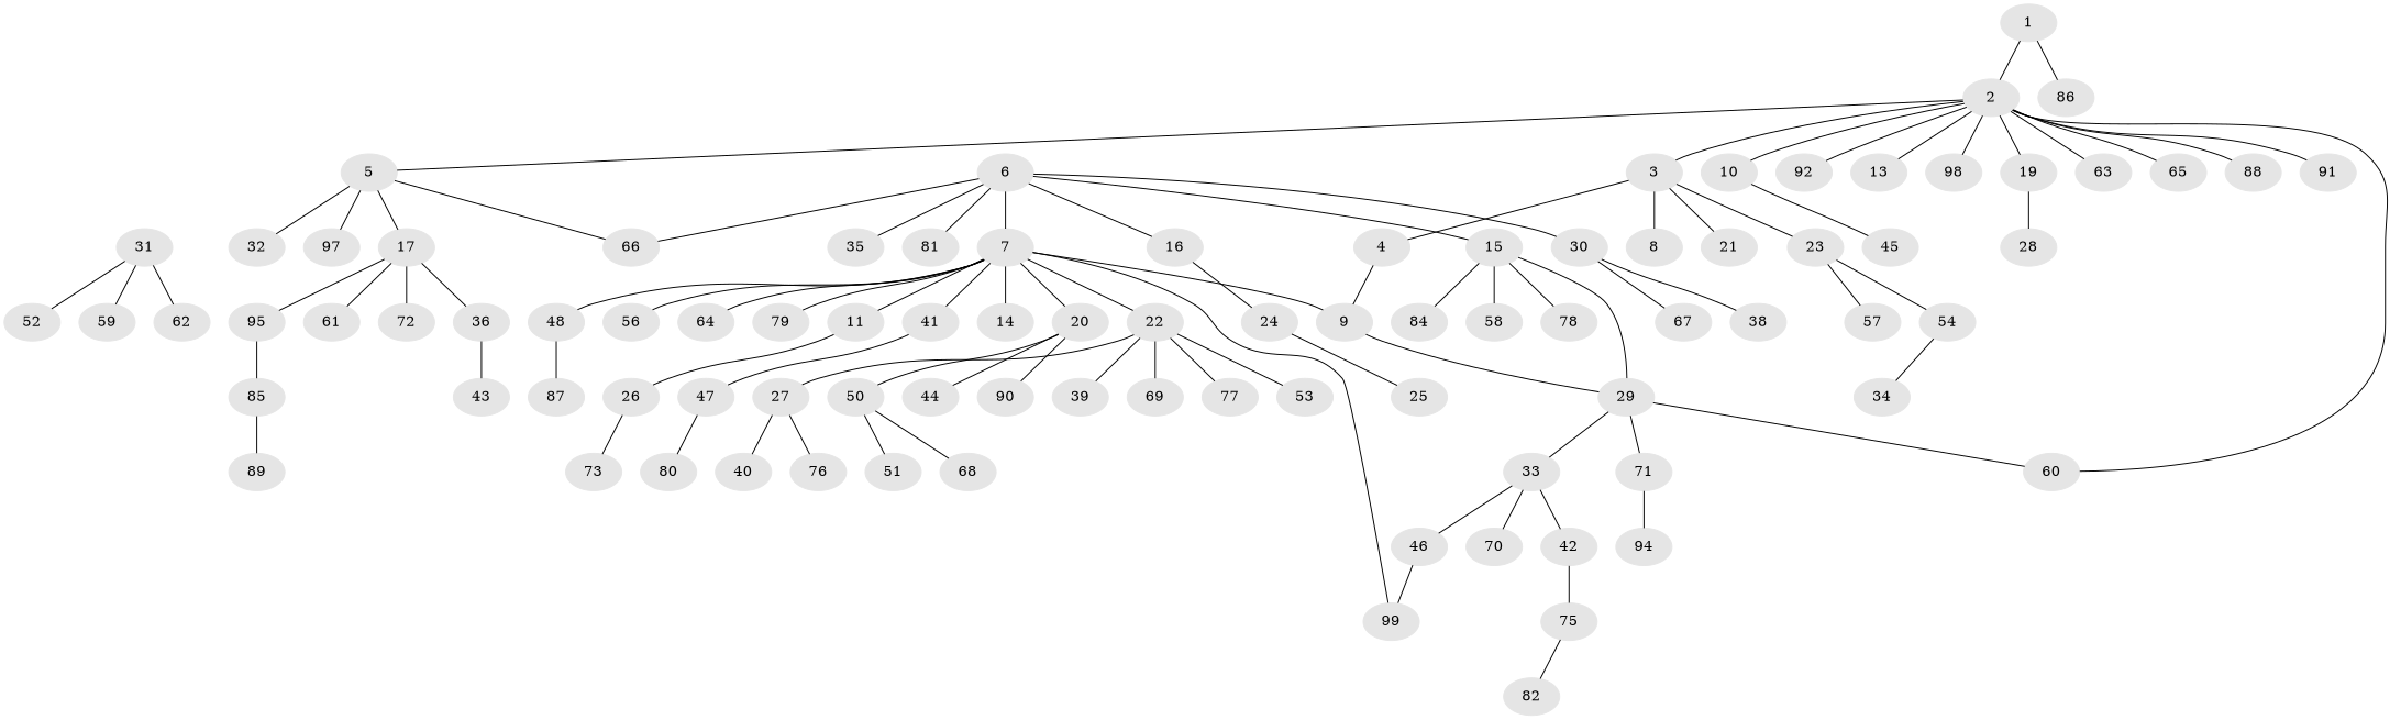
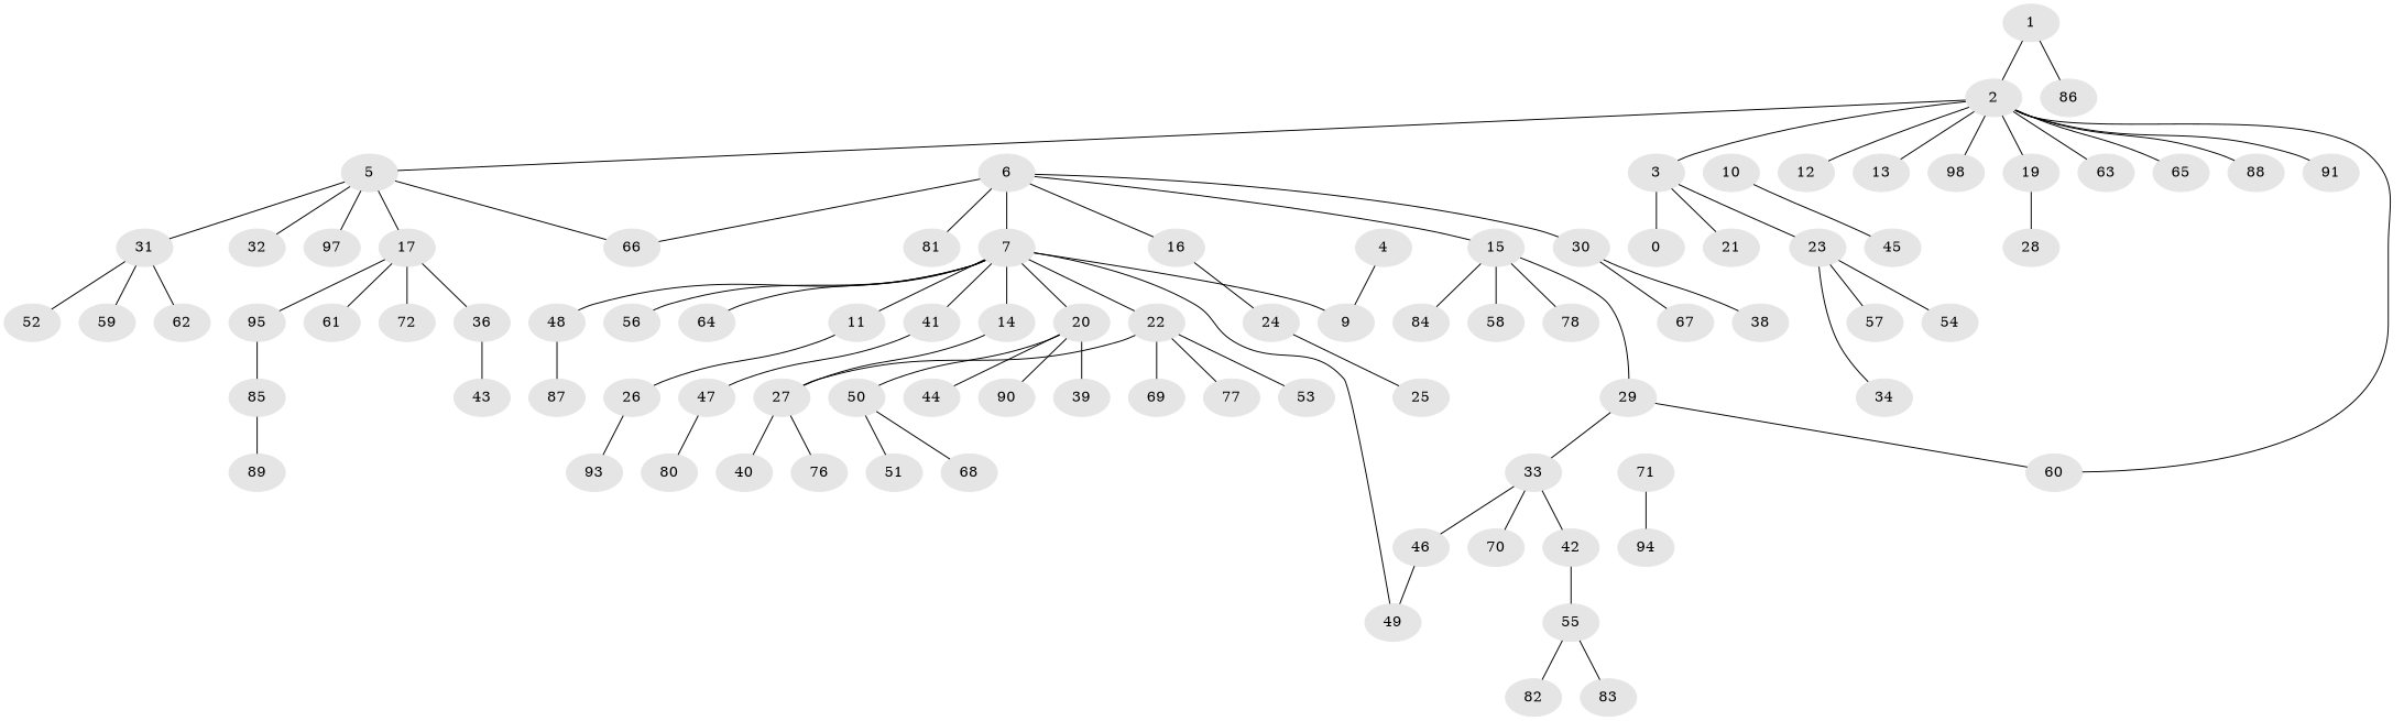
  graph {
    node [color=gray90 style=filled]
    1
    2
    86
    3
    5
    10
-   12 [label=92]
+   12
    13
    n9 [label=98]
    19
    60
    63
    65
    88
    91
    4
-   8
+   8 [label=0]
    21
    23
    17
    31
    32
    n23 [label=97]
    66
    45
    28
    9
    34
    54
    57
    29
    6
    7
    15
    16
    30
-   35
    81
    36
    n40 [label=95]
    61
    72
    52
    59
    62
    11
    14
    20
    22
    41
    48
-   49 [label=99]
+   49
    56
    64
-   79
    58
    78
    84
    24
    38
    67
    26
    27
    39
    44
    50
    90
    53
    69
    77
    47
    87
    33
    71
-   73
+   73 [label=93]
    40
    76
    25
    43
    85
    80
    51
    68
    42
    46
    70
    n87 [label=94]
-   75
+   75 [label=55]
    82
+   83
    89
    1 -- 2
    1 -- 86
    2 -- 3
    2 -- 5
-   2 -- 10
    2 -- 12
    2 -- 13
    2 -- n9
    2 -- 19
    2 -- 60
    2 -- 63
    2 -- 65
    2 -- 88
    2 -- 91
-   3 -- 4
    3 -- 8
    3 -- 21
    3 -- 23
    5 -- 17
+   5 -- 31
    5 -- 32
    5 -- n23
    5 -- 66
    10 -- 45
    19 -- 28
    4 -- 9
-   54 -- 34
+   23 -- 34
    23 -- 54
    23 -- 57
    17 -- 36
    17 -- n40
    17 -- 61
    17 -- 72
    31 -- 52
    31 -- 59
    31 -- 62
-   9 -- 29
    29 -- 60
    29 -- 33
-   29 -- 71
    6 -- 66
    6 -- 7
    6 -- 15
    6 -- 16
    6 -- 30
-   6 -- 35
    6 -- 81
    7 -- 9
    7 -- 11
    7 -- 14
    7 -- 20
    7 -- 22
    7 -- 41
    7 -- 48
    7 -- 49
    7 -- 56
    7 -- 64
-   7 -- 79
    15 -- 29
    15 -- 58
    15 -- 78
    15 -- 84
    16 -- 24
    30 -- 38
    30 -- 67
    36 -- 43
    n40 -- 85
    11 -- 26
-   22 -- 39
+   14 -- 27
+   20 -- 39
    20 -- 44
    20 -- 50
    20 -- 90
    22 -- 27
    22 -- 53
    22 -- 69
    22 -- 77
    41 -- 47
    48 -- 87
    24 -- 25
    26 -- 73
    27 -- 40
    27 -- 76
    50 -- 51
    50 -- 68
    47 -- 80
    33 -- 42
    33 -- 46
    33 -- 70
    71 -- n87
    85 -- 89
    42 -- 75
    46 -- 49
    75 -- 82
+   75 -- 83
  }
